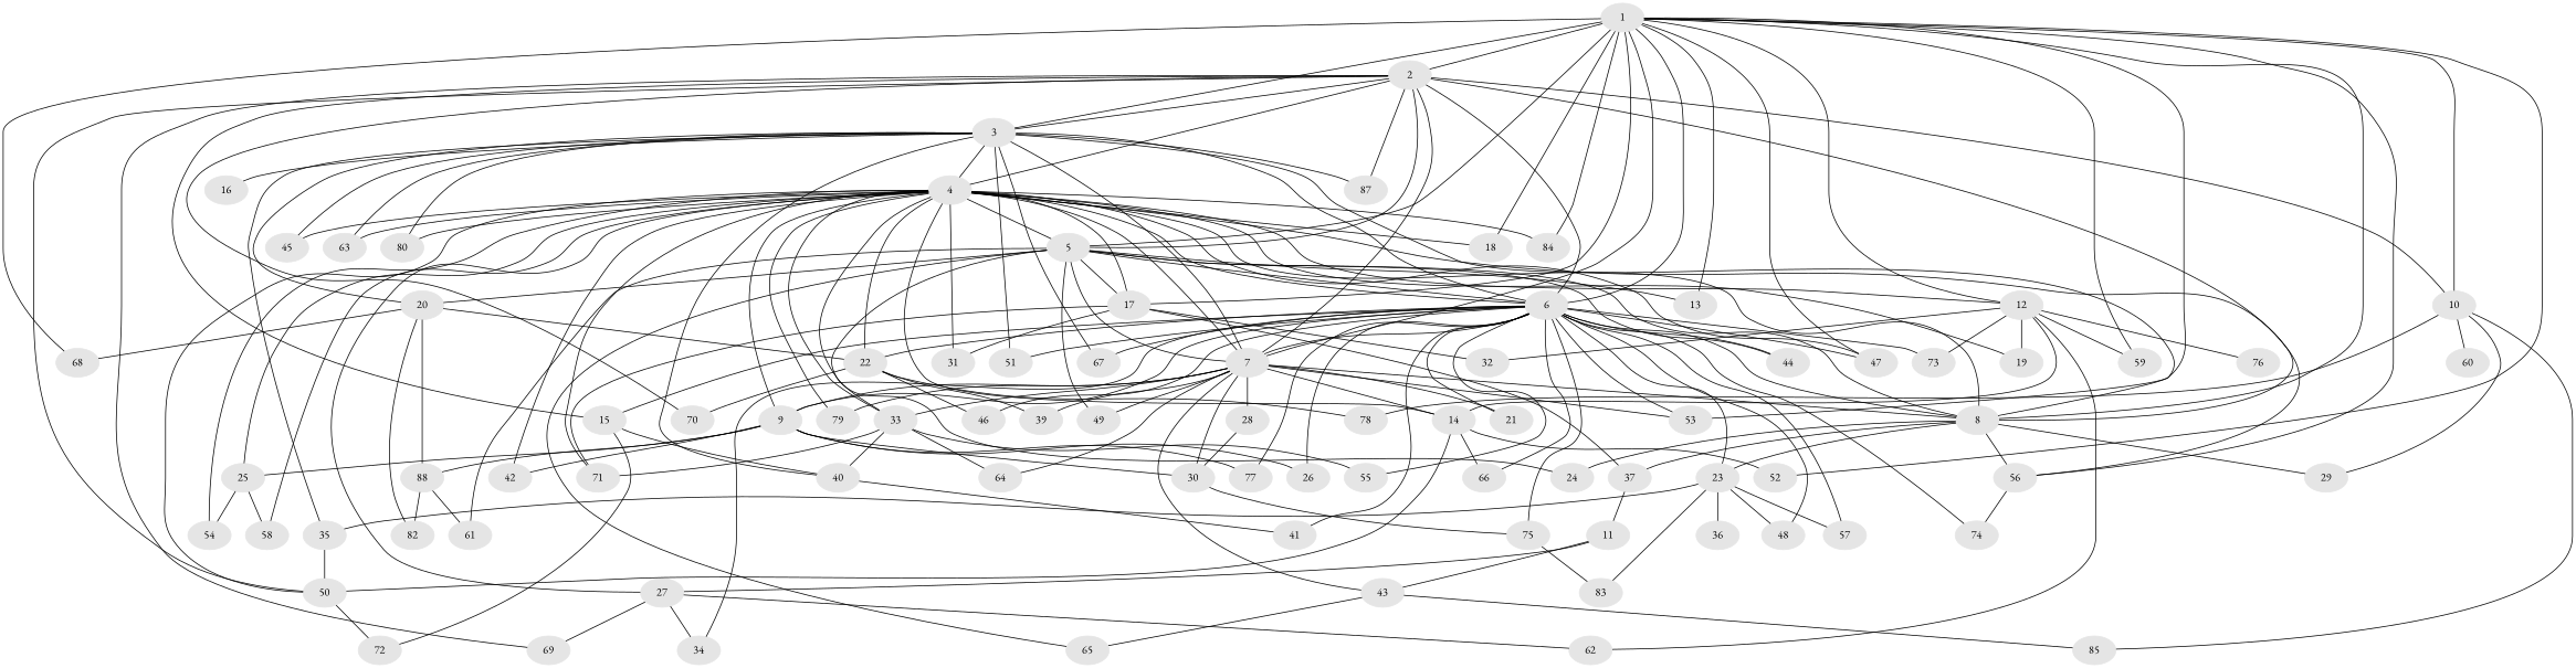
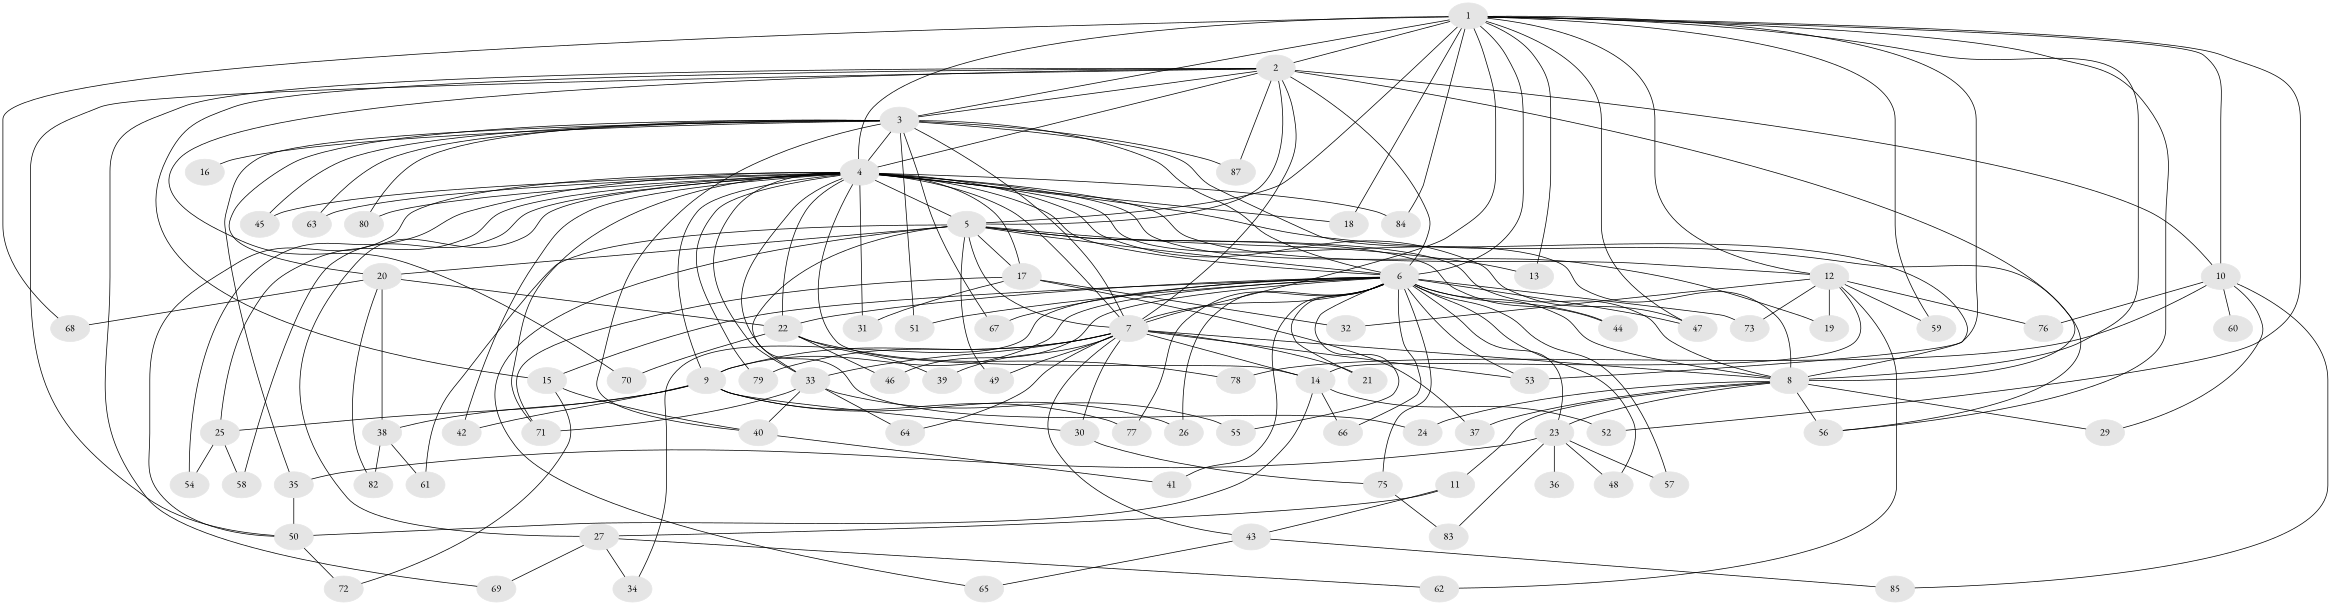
  graph {
    fontname="EB Garamond"
    node [color=gray90 fontname="EB Garamond" style=filled]
    edge [fontname="EB Garamond" weight=1.0]
    1
    2
    3
    4
    5
    6
    7
    8
    10
    12
    13
    18
    47
    52
    53
    56
    59
    68
    84
    15
    50
    69
    70
    n24 [label=87]
    16
    20
    35
    40
    45
    51
    63
    67
    80
    9
    14
    17
    19
    22
    24
    25
    27
    31
    33
    42
    54
    58
    71
    79
    44
    49
    61
    65
    21
    23
    26
    34
    41
    46
    48
    55
    57
    66
    73
-   74
    75
    77
-   28
    30
    39
    43
    64
    11
    29
    37
    60
    76
    78
    85
    32
    62
    72
-   38 [label=88]
+   38
    82
    36
    83
    1 -- 2 [weight=3.0]
    1 -- 3 [weight=2.0]
-   1 -- 17 [weight=4.0]
+   1 -- 4 [weight=4.0]
    1 -- 5 [weight=2.0]
    1 -- 6 [weight=3.0]
    1 -- 7 [weight=3.0]
    1 -- 8 [weight=2.0]
    1 -- 10
    1 -- 12
    1 -- 13
    1 -- 18
    1 -- 47
    1 -- 52
    1 -- 53
    1 -- 56
    1 -- 59
    1 -- 68
    1 -- 84
    2 -- 3
    2 -- 4 [weight=2.0]
    2 -- 5 [weight=2.0]
    2 -- 6
    2 -- 7
    2 -- 8
    2 -- 10
    2 -- 15
    2 -- 50
    2 -- 69
    2 -- 70
    2 -- n24
    3 -- 4 [weight=2.0]
    3 -- 6
    3 -- 7 [weight=2.0]
    3 -- 8
    3 -- n24
    3 -- 16
    3 -- 20
    3 -- 35
    3 -- 40
    3 -- 45
    3 -- 51
    3 -- 63
    3 -- 67
    3 -- 80
    4 -- 5 [weight=2.0]
    4 -- 6 [weight=2.0]
    4 -- 7 [weight=2.0]
    4 -- 8 [weight=3.0]
    4 -- 12
    4 -- 18 [weight=2.0]
    4 -- 47 [weight=2.0]
    4 -- 56
    4 -- 84
    4 -- 50
    4 -- 45
    4 -- 63
    4 -- 80
    4 -- 9
    4 -- 14
    4 -- 17 [weight=3.0]
    4 -- 19
    4 -- 22 [weight=2.0]
    4 -- 24
    4 -- 25
    4 -- 27
    4 -- 31
    4 -- 33
    4 -- 42
    4 -- 54
    4 -- 58
    4 -- 71
    4 -- 79
    5 -- 6
    5 -- 7
    5 -- 8
    5 -- 13
    5 -- 20
    5 -- 17
    5 -- 33
    5 -- 44
    5 -- 49
    5 -- 61
    5 -- 65
    6 -- 7
    6 -- 8
    6 -- 47
    6 -- 53 [weight=2.0]
    6 -- 15
    6 -- 51
    6 -- 67
    6 -- 9
    6 -- 22
    6 -- 44
    6 -- 21
    6 -- 23
    6 -- 26
    6 -- 34
    6 -- 41
    6 -- 46
    6 -- 48
    6 -- 55
    6 -- 57
    6 -- 66
    6 -- 73
-   6 -- 74
    6 -- 75
    6 -- 77
    7 -- 8
    7 -- 53
    7 -- 9 [weight=2.0]
    7 -- 14
    7 -- 33
    7 -- 79
    7 -- 49
    7 -- 21 [weight=2.0]
-   7 -- 28
    7 -- 30
    7 -- 39
    7 -- 43
    7 -- 64
    8 -- 56
    8 -- 24
    8 -- 23
-   37 -- 11
+   8 -- 11
    8 -- 29
    8 -- 37
    10 -- 29
    10 -- 60
+   10 -- 76
    10 -- 78
    10 -- 85
    12 -- 59
    12 -- 14
    12 -- 19
    12 -- 73
    12 -- 76
    12 -- 32
    12 -- 62
-   56 -- 74
    15 -- 40
    15 -- 72
    50 -- 72
    20 -- 68
    20 -- 22
    20 -- 38
    20 -- 82
    35 -- 50
    40 -- 41
    9 -- 25
    9 -- 42
    9 -- 26
    9 -- 77
    9 -- 30
    9 -- 38
    14 -- 52
    14 -- 50
    14 -- 66
    17 -- 31
    17 -- 71
    17 -- 37
    17 -- 32
    22 -- 70
    22 -- 46
    22 -- 39
    22 -- 78
    25 -- 54
    25 -- 58
    27 -- 69
    27 -- 34
    27 -- 62
    33 -- 40
    33 -- 71
    33 -- 55
    33 -- 64
    23 -- 35
    23 -- 48
    23 -- 57
    23 -- 36
    23 -- 83
    75 -- 83
-   28 -- 30
    30 -- 75
    43 -- 65
    43 -- 85
    11 -- 27
    11 -- 43
    38 -- 61
    38 -- 82
  }
